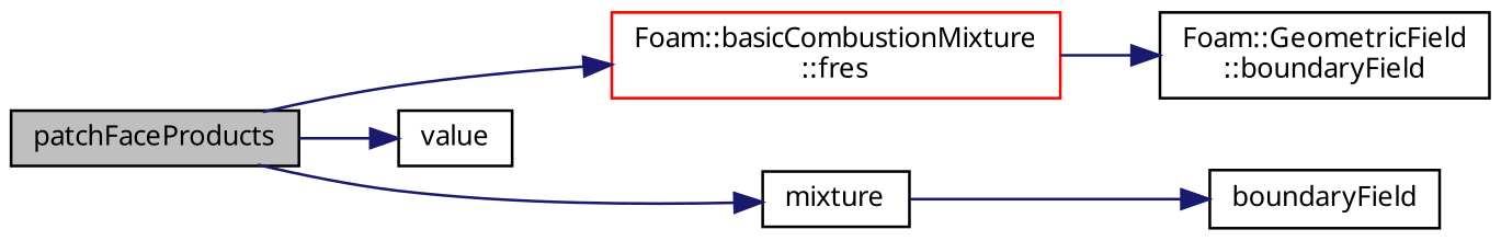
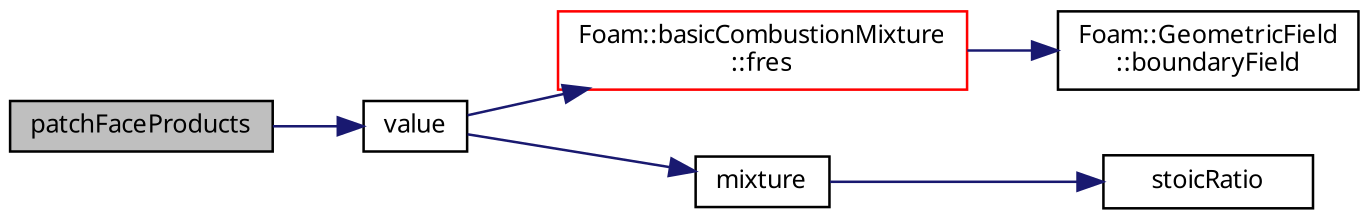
  digraph {
    fontname="Noto Sans"
    rankdir=LR
    node [color=black fontname="Noto Sans" fontsize=10 shape=record]
    edge [color=midnightblue fontname="Noto Sans" fontsize=10 labelfontname=FreeSans labelfontsize=10 style=solid]
    n1 [fillcolor=grey75 fontcolor=black height=0.2 label=patchFaceProducts style=filled width=0.4]
    n2 [color=red height=0.2 label="Foam::basicCombustionMixture\l::fres" width=0.4]
    n3 [height=0.2 label=mixture width=0.4]
    n4 [height=0.2 label=value width=0.4]
    n5 [height=0.2 label="Foam::GeometricField\l::boundaryField" width=0.4]
-   n6 [height=0.2 label=boundaryField width=0.4]
-   n1 -> n2
-   n1 -> n3
+   n6 [height=0.2 label=stoicRatio width=0.4]
+   n4 -> n2
+   n4 -> n3
    n1 -> n4
    n2 -> n5
    n3 -> n6
  }
